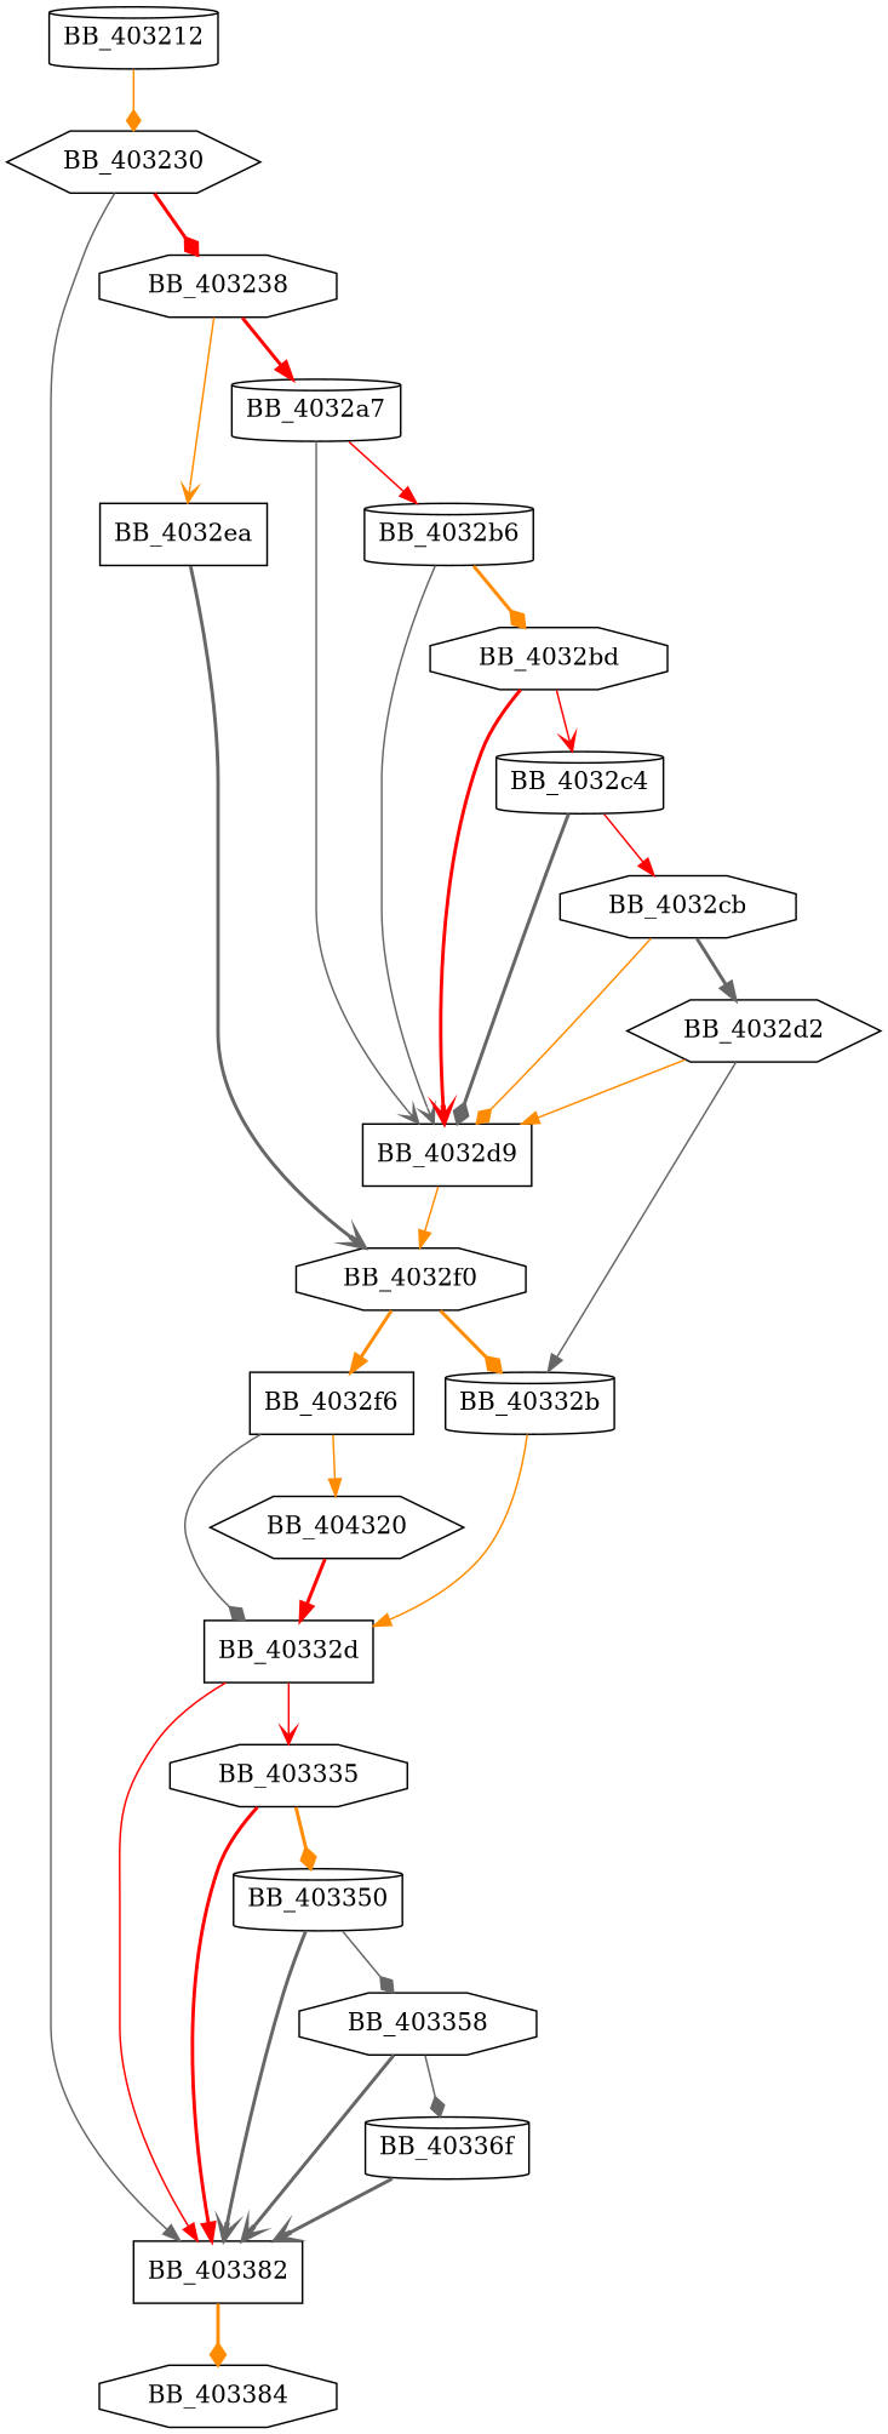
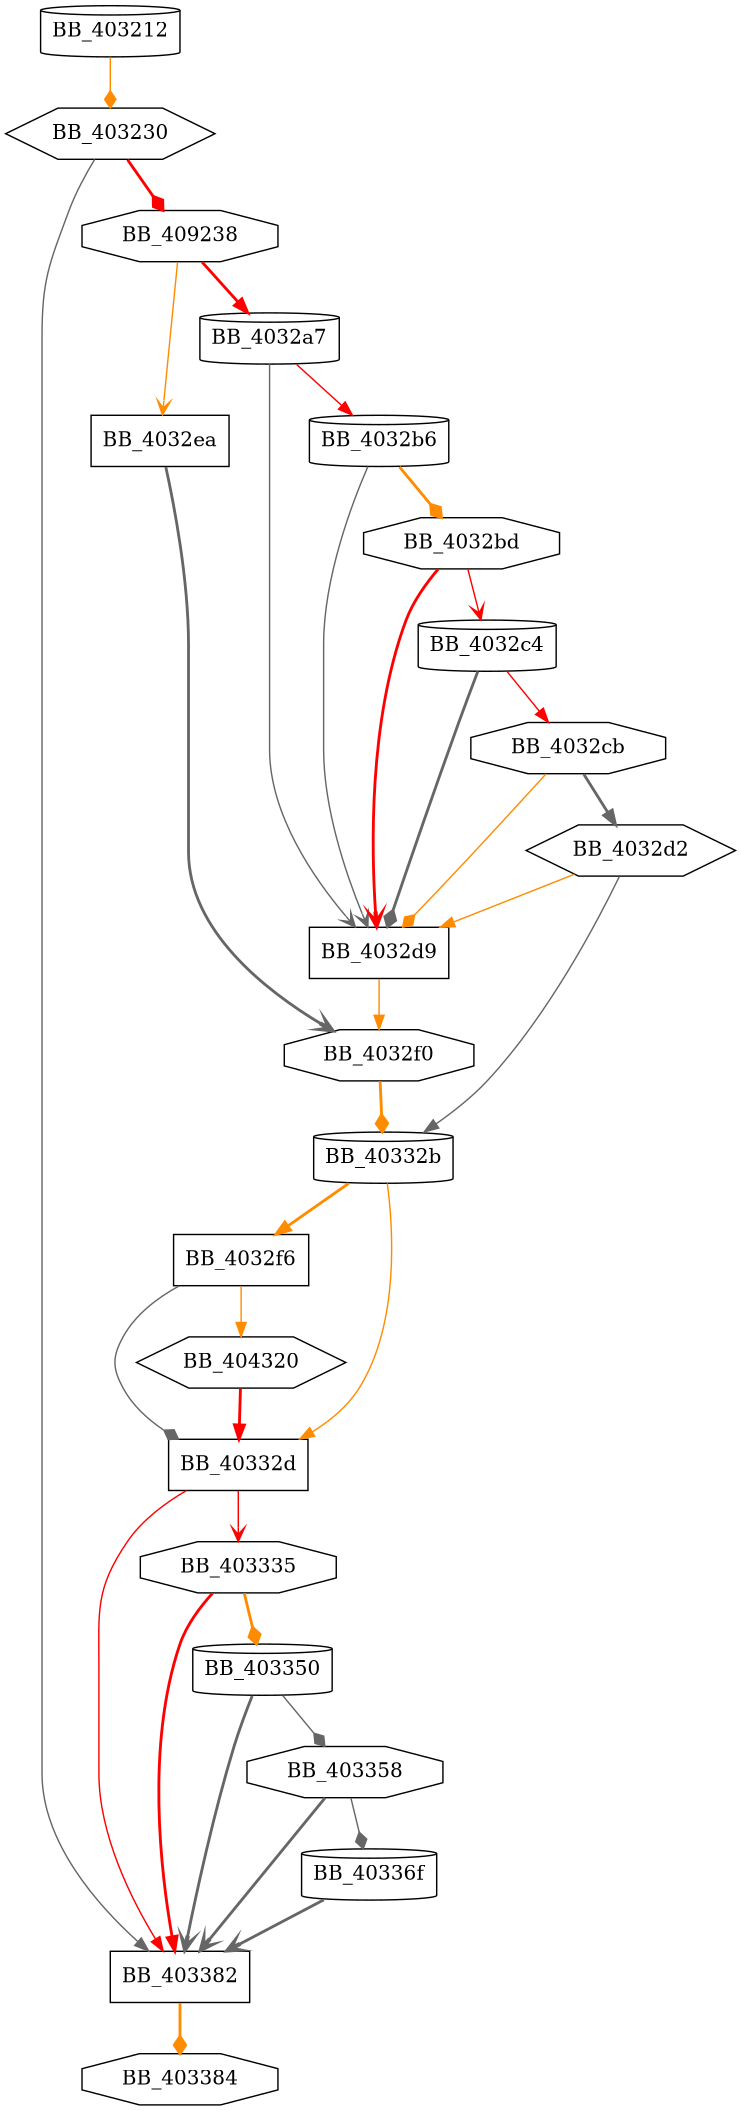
  digraph {
    node [shape=cylinder]
    edge [arrowhead=normal color=gray40 style=solid]
    BB_403230 [shape=hexagon]
    BB_403212
-   BB_403238 [shape=octagon]
+   BB_403238 [shape=octagon label=BB_409238]
    BB_403382 [shape=box]
    BB_4032a7
    BB_4032ea [shape=box]
    BB_403384 [shape=octagon]
    BB_4032b6
    BB_4032d9 [shape=box]
    BB_4032f0 [shape=octagon]
    BB_4032bd [shape=octagon]
    BB_4032f6 [shape=box]
    BB_40332b
    BB_4032c4
    BB_4032cb [shape=octagon]
    BB_4032d2 [shape=hexagon]
    n17 [label=BB_404320 shape=hexagon]
    BB_40332d [shape=box]
    BB_403335 [shape=octagon]
    BB_403350
    BB_403358 [shape=octagon]
    BB_40336f
    BB_403230 -> BB_403238 [arrowhead=diamond color=red style=bold]
    BB_403230 -> BB_403382
    BB_403212 -> BB_403230 [arrowhead=diamond color=darkorange]
    BB_403238 -> BB_4032a7 [color=red style=bold]
    BB_403238 -> BB_4032ea [arrowhead=vee color=darkorange]
    BB_403382 -> BB_403384 [arrowhead=diamond color=darkorange style=bold]
    BB_4032a7 -> BB_4032b6 [color=red]
    BB_4032a7 -> BB_4032d9 [arrowhead=vee]
    BB_4032ea -> BB_4032f0 [arrowhead=vee style=bold]
    BB_4032b6 -> BB_4032d9 [arrowhead=vee]
    BB_4032b6 -> BB_4032bd [arrowhead=diamond color=darkorange style=bold]
    BB_4032d9 -> BB_4032f0 [color=darkorange]
-   BB_4032f0 -> BB_4032f6 [color=darkorange style=bold]
+   BB_40332b -> BB_4032f6 [color=darkorange style=bold]
    BB_4032f0 -> BB_40332b [arrowhead=diamond color=darkorange style=bold]
    BB_4032bd -> BB_4032d9 [arrowhead=vee color=red style=bold]
    BB_4032bd -> BB_4032c4 [arrowhead=vee color=red]
    BB_4032f6 -> n17 [color=darkorange]
    BB_4032f6 -> BB_40332d [arrowhead=diamond]
    BB_40332b -> BB_40332d [color=darkorange]
    BB_4032c4 -> BB_4032d9 [arrowhead=diamond style=bold]
    BB_4032c4 -> BB_4032cb [color=red]
    BB_4032cb -> BB_4032d9 [arrowhead=diamond color=darkorange]
    BB_4032cb -> BB_4032d2 [style=bold]
    BB_4032d2 -> BB_4032d9 [color=darkorange]
    BB_4032d2 -> BB_40332b
    n17 -> BB_40332d [color=red style=bold]
    BB_40332d -> BB_403382 [color=red]
    BB_40332d -> BB_403335 [arrowhead=vee color=red]
    BB_403335 -> BB_403382 [color=red style=bold]
    BB_403335 -> BB_403350 [arrowhead=diamond color=darkorange style=bold]
    BB_403350 -> BB_403382 [arrowhead=vee style=bold]
    BB_403350 -> BB_403358 [arrowhead=diamond]
    BB_403358 -> BB_403382 [arrowhead=vee style=bold]
    BB_403358 -> BB_40336f [arrowhead=diamond]
    BB_40336f -> BB_403382 [arrowhead=vee style=bold]
  }
